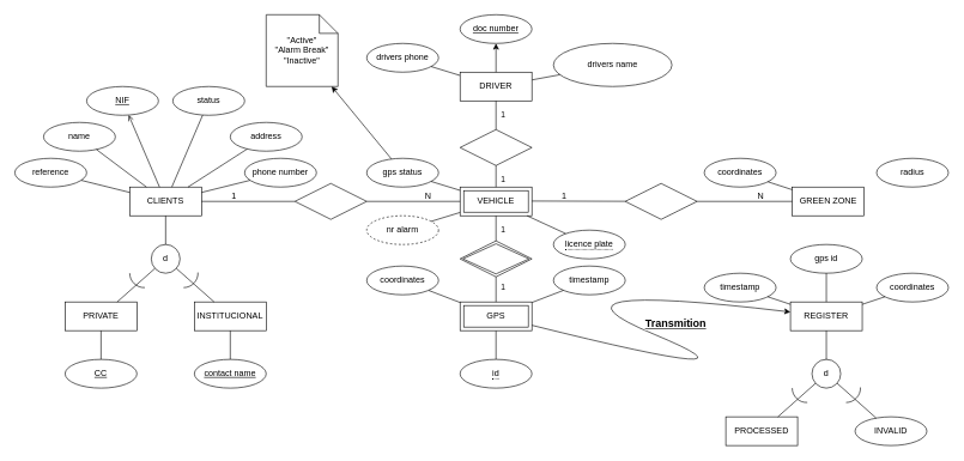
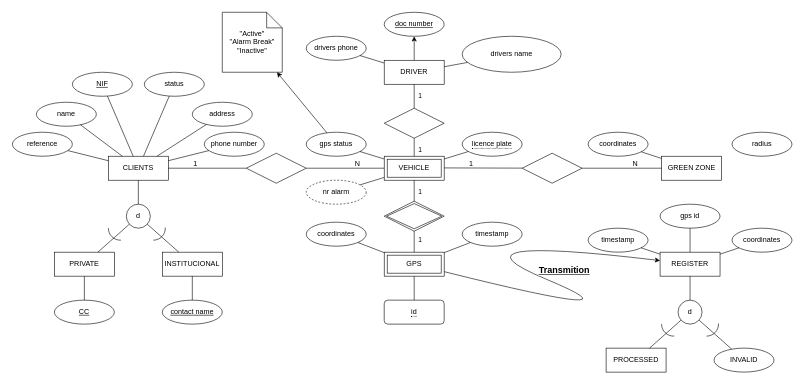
  <mxCell id="0" />
  <mxCell id="1" parent="0" />
  <mxCell id="2" value="CLIENTS" style="whiteSpace=wrap;html=1;align=center;" parent="1" vertex="1"><mxGeometry x="180" y="260" width="100" height="40" as="geometry" /></mxCell>
  <mxCell id="3" value="NIF" style="ellipse;whiteSpace=wrap;html=1;align=center;fontStyle=4;" parent="1" vertex="1"><mxGeometry x="120" y="120" width="100" height="40" as="geometry" /></mxCell>
  <mxCell id="4" value="PRIVATE" style="whiteSpace=wrap;html=1;align=center;" parent="1" vertex="1"><mxGeometry x="90" y="420" width="100" height="40" as="geometry" /></mxCell>
  <mxCell id="5" value="INSTITUCIONAL" style="whiteSpace=wrap;html=1;align=center;" parent="1" vertex="1"><mxGeometry x="270" y="420" width="100" height="40" as="geometry" /></mxCell>
  <mxCell id="6" value="name" style="ellipse;whiteSpace=wrap;html=1;align=center;" parent="1" vertex="1"><mxGeometry x="60" y="170" width="100" height="40" as="geometry" /></mxCell>
  <mxCell id="7" value="address" style="ellipse;whiteSpace=wrap;html=1;align=center;" parent="1" vertex="1"><mxGeometry x="320" y="170" width="100" height="40" as="geometry" /></mxCell>
  <mxCell id="8" value="phone number" style="ellipse;whiteSpace=wrap;html=1;align=center;" parent="1" vertex="1"><mxGeometry x="340" y="220" width="100" height="40" as="geometry" /></mxCell>
  <mxCell id="9" value="CC" style="ellipse;whiteSpace=wrap;html=1;align=center;fontStyle=4;" parent="1" vertex="1"><mxGeometry x="90" y="500" width="100" height="40" as="geometry" /></mxCell>
  <mxCell id="10" value="contact name" style="ellipse;whiteSpace=wrap;html=1;align=center;fontStyle=4;" parent="1" vertex="1"><mxGeometry x="270" y="500" width="100" height="40" as="geometry" /></mxCell>
- <mxCell id="11" value="" style="endArrow=open;html=1;rounded=0;" parent="1" source="2" target="3" edge="1"><mxGeometry width="50" height="50" relative="1" as="geometry"><mxPoint x="230" y="410" as="sourcePoint" /><mxPoint x="280" y="360" as="targetPoint" /></mxGeometry></mxCell>
+ <mxCell id="11" value="" style="endArrow=none;html=1;rounded=0;" parent="1" source="2" target="3" edge="1"><mxGeometry width="50" height="50" relative="1" as="geometry"><mxPoint x="230" y="410" as="sourcePoint" /><mxPoint x="280" y="360" as="targetPoint" /></mxGeometry></mxCell>
  <mxCell id="12" value="" style="endArrow=none;html=1;rounded=0;" parent="1" source="2" target="6" edge="1"><mxGeometry width="50" height="50" relative="1" as="geometry"><mxPoint x="190" y="278.235" as="sourcePoint" /><mxPoint x="113.097" y="260.14" as="targetPoint" /></mxGeometry></mxCell>
  <mxCell id="13" value="" style="endArrow=none;html=1;rounded=0;" parent="1" source="2" target="7" edge="1"><mxGeometry width="50" height="50" relative="1" as="geometry"><mxPoint x="222.5" y="270" as="sourcePoint" /><mxPoint x="186.518" y="228.877" as="targetPoint" /></mxGeometry></mxCell>
  <mxCell id="14" value="" style="endArrow=none;html=1;rounded=0;" parent="1" source="2" target="8" edge="1"><mxGeometry width="50" height="50" relative="1" as="geometry"><mxPoint x="257.5" y="270" as="sourcePoint" /><mxPoint x="293.482" y="228.877" as="targetPoint" /></mxGeometry></mxCell>
  <mxCell id="15" value="" style="endArrow=none;html=1;rounded=0;" parent="1" source="4" target="9" edge="1"><mxGeometry width="50" height="50" relative="1" as="geometry"><mxPoint x="290" y="318.235" as="sourcePoint" /><mxPoint x="366.903" y="300.14" as="targetPoint" /></mxGeometry></mxCell>
  <mxCell id="16" value="" style="endArrow=none;html=1;rounded=0;" parent="1" source="5" target="10" edge="1"><mxGeometry width="50" height="50" relative="1" as="geometry"><mxPoint x="150" y="470" as="sourcePoint" /><mxPoint x="150" y="510" as="targetPoint" /></mxGeometry></mxCell>
  <mxCell id="17" value="d" style="ellipse;whiteSpace=wrap;html=1;aspect=fixed;" parent="1" vertex="1"><mxGeometry x="210" y="340" width="40" height="40" as="geometry" /></mxCell>
  <mxCell id="18" value="" style="endArrow=none;html=1;rounded=0;" parent="1" source="17" target="2" edge="1"><mxGeometry width="50" height="50" relative="1" as="geometry"><mxPoint x="230" y="370" as="sourcePoint" /><mxPoint x="280" y="360" as="targetPoint" /></mxGeometry></mxCell>
  <mxCell id="19" value="" style="endArrow=none;html=1;rounded=0;" parent="1" source="17" target="4" edge="1"><mxGeometry width="50" height="50" relative="1" as="geometry"><mxPoint x="240" y="350" as="sourcePoint" /><mxPoint x="240" y="310" as="targetPoint" /></mxGeometry></mxCell>
  <mxCell id="20" value="" style="endArrow=none;html=1;rounded=0;" parent="1" source="17" target="5" edge="1"><mxGeometry width="50" height="50" relative="1" as="geometry"><mxPoint x="225.101" y="383.342" as="sourcePoint" /><mxPoint x="172.5" y="430" as="targetPoint" /></mxGeometry></mxCell>
  <mxCell id="21" value="" style="verticalLabelPosition=bottom;verticalAlign=top;html=1;shape=mxgraph.basic.arc;startAngle=0.242;endAngle=0.5;" parent="1" vertex="1"><mxGeometry x="235" y="360" width="40" height="40" as="geometry" /></mxCell>
  <mxCell id="22" value="" style="verticalLabelPosition=bottom;verticalAlign=top;html=1;shape=mxgraph.basic.arc;startAngle=0.242;endAngle=0.5;rotation=90;" parent="1" vertex="1"><mxGeometry x="180" y="360" width="40" height="40" as="geometry" /></mxCell>
  <mxCell id="23" value="VEHICLE" style="shape=ext;margin=3;double=1;whiteSpace=wrap;html=1;align=center;" parent="1" vertex="1"><mxGeometry x="640" y="260" width="100" height="40" as="geometry" /></mxCell>
  <mxCell id="24" value="drivers name" style="ellipse;whiteSpace=wrap;html=1;align=center;" parent="1" vertex="1"><mxGeometry x="770" y="60" width="165" height="60" as="geometry" /></mxCell>
  <mxCell id="25" value="drivers phone" style="ellipse;whiteSpace=wrap;html=1;align=center;" parent="1" vertex="1"><mxGeometry x="510" y="60" width="100" height="40" as="geometry" /></mxCell>
  <mxCell id="26" value="gps status" style="ellipse;whiteSpace=wrap;html=1;align=center;" parent="1" vertex="1"><mxGeometry x="510" y="220" width="100" height="40" as="geometry" /></mxCell>
  <mxCell id="27" value="&quot;Active&quot;&lt;br&gt;&quot;Alarm Break&quot;&lt;br&gt;&quot;Inactive&quot;" style="shape=note;size=26;whiteSpace=wrap;html=1;" parent="1" vertex="1"><mxGeometry x="370" y="20" width="100" height="100" as="geometry" /></mxCell>
  <mxCell id="28" value="" style="endArrow=none;html=1;rounded=0;" parent="1" source="23" target="26" edge="1"><mxGeometry width="50" height="50" relative="1" as="geometry"><mxPoint x="680" y="310" as="sourcePoint" /><mxPoint x="730" y="260" as="targetPoint" /></mxGeometry></mxCell>
  <mxCell id="29" value="" style="endArrow=none;html=1;rounded=0;" parent="1" source="69" target="24" edge="1"><mxGeometry width="50" height="50" relative="1" as="geometry"><mxPoint x="650" y="400" as="sourcePoint" /><mxPoint x="590" y="400" as="targetPoint" /></mxGeometry></mxCell>
  <mxCell id="30" value="" style="endArrow=none;html=1;rounded=0;" parent="1" source="23" target="64" edge="1"><mxGeometry width="50" height="50" relative="1" as="geometry"><mxPoint x="700" y="270" as="sourcePoint" /><mxPoint x="687" y="190" as="targetPoint" /></mxGeometry></mxCell>
  <mxCell id="31" value="" style="endArrow=none;html=1;rounded=0;" parent="1" source="69" target="25" edge="1"><mxGeometry width="50" height="50" relative="1" as="geometry"><mxPoint x="740" y="380" as="sourcePoint" /><mxPoint x="788.765" y="355.617" as="targetPoint" /></mxGeometry></mxCell>
  <mxCell id="32" value="" style="endArrow=classic;html=1;rounded=0;" parent="1" source="26" target="27" edge="1"><mxGeometry width="50" height="50" relative="1" as="geometry"><mxPoint x="680" y="310" as="sourcePoint" /><mxPoint x="730" y="260" as="targetPoint" /></mxGeometry></mxCell>
  <mxCell id="33" value="" style="endArrow=none;html=1;rounded=0;startArrow=none;" parent="1" source="78" target="23" edge="1"><mxGeometry relative="1" as="geometry"><mxPoint x="300" y="260" as="sourcePoint" /><mxPoint x="460" y="260" as="targetPoint" /></mxGeometry></mxCell>
  <mxCell id="34" value="N" style="resizable=0;html=1;align=right;verticalAlign=bottom;" parent="33" connectable="0" vertex="1"><mxGeometry x="1" relative="1" as="geometry"><mxPoint x="-40" as="offset" /></mxGeometry></mxCell>
  <mxCell id="35" value="timestamp" style="ellipse;whiteSpace=wrap;html=1;align=center;" parent="1" vertex="1"><mxGeometry x="770" y="370" width="100" height="40" as="geometry" /></mxCell>
  <mxCell id="36" value="coordinates" style="ellipse;whiteSpace=wrap;html=1;align=center;" parent="1" vertex="1"><mxGeometry x="510" y="370" width="100" height="40" as="geometry" /></mxCell>
  <mxCell id="37" value="" style="endArrow=none;html=1;rounded=0;" parent="1" source="48" target="65" edge="1"><mxGeometry width="50" height="50" relative="1" as="geometry"><mxPoint x="690" y="440" as="sourcePoint" /><mxPoint x="690" y="500" as="targetPoint" /></mxGeometry></mxCell>
  <mxCell id="38" value="" style="endArrow=none;html=1;rounded=0;" parent="1" source="48" target="35" edge="1"><mxGeometry width="50" height="50" relative="1" as="geometry"><mxPoint x="700" y="430" as="sourcePoint" /><mxPoint x="700" y="390" as="targetPoint" /></mxGeometry></mxCell>
  <mxCell id="39" value="" style="endArrow=none;html=1;rounded=0;" parent="1" source="48" target="36" edge="1"><mxGeometry width="50" height="50" relative="1" as="geometry"><mxPoint x="680" y="470" as="sourcePoint" /><mxPoint x="730" y="420" as="targetPoint" /></mxGeometry></mxCell>
  <mxCell id="40" value="reference" style="ellipse;whiteSpace=wrap;html=1;align=center;" parent="1" vertex="1"><mxGeometry x="20" y="220" width="100" height="40" as="geometry" /></mxCell>
  <mxCell id="41" value="" style="endArrow=none;html=1;rounded=0;" parent="1" source="2" target="40" edge="1"><mxGeometry width="50" height="50" relative="1" as="geometry"><mxPoint x="660" y="290" as="sourcePoint" /><mxPoint x="710" y="240" as="targetPoint" /></mxGeometry></mxCell>
  <mxCell id="42" value="GREEN ZONE" style="whiteSpace=wrap;html=1;align=center;" parent="1" vertex="1"><mxGeometry x="1102.5" y="260" width="100" height="40" as="geometry" /></mxCell>
  <mxCell id="43" value="coordinates" style="ellipse;whiteSpace=wrap;html=1;align=center;" parent="1" vertex="1"><mxGeometry x="980" y="220" width="100" height="40" as="geometry" /></mxCell>
  <mxCell id="44" value="radius" style="ellipse;whiteSpace=wrap;html=1;align=center;" parent="1" vertex="1"><mxGeometry x="1220" y="220" width="100" height="40" as="geometry" /></mxCell>
  <mxCell id="45" value="" style="endArrow=none;html=1;rounded=0;" parent="1" source="42" target="43" edge="1"><mxGeometry width="50" height="50" relative="1" as="geometry"><mxPoint x="1210" y="273.333" as="sourcePoint" /><mxPoint x="1241.589" y="262.804" as="targetPoint" /></mxGeometry></mxCell>
  <mxCell id="46" value="status" style="ellipse;whiteSpace=wrap;html=1;align=center;" parent="1" vertex="1"><mxGeometry x="240" y="120" width="100" height="40" as="geometry" /></mxCell>
  <mxCell id="47" value="" style="endArrow=none;html=1;rounded=0;" parent="1" source="2" target="46" edge="1"><mxGeometry width="50" height="50" relative="1" as="geometry"><mxPoint x="232.5" y="270" as="sourcePoint" /><mxPoint x="187.417" y="149.779" as="targetPoint" /></mxGeometry></mxCell>
  <mxCell id="48" value="GPS" style="shape=ext;margin=3;double=1;whiteSpace=wrap;html=1;align=center;" parent="1" vertex="1"><mxGeometry x="640" y="420" width="100" height="40" as="geometry" /></mxCell>
  <mxCell id="49" value="PROCESSED" style="whiteSpace=wrap;html=1;align=center;" parent="1" vertex="1"><mxGeometry x="1010" y="580" width="100" height="40" as="geometry" /></mxCell>
  <mxCell id="50" value="REGISTER" style="whiteSpace=wrap;html=1;align=center;" parent="1" vertex="1"><mxGeometry x="1100" y="420" width="100" height="40" as="geometry" /></mxCell>
  <mxCell id="51" value="INVALID" style="ellipse;whiteSpace=wrap;html=1;align=center;" parent="1" vertex="1"><mxGeometry x="1190" y="580" width="100" height="40" as="geometry" /></mxCell>
  <mxCell id="52" value="timestamp" style="ellipse;whiteSpace=wrap;html=1;align=center;" parent="1" vertex="1"><mxGeometry x="980" y="380" width="100" height="40" as="geometry" /></mxCell>
  <mxCell id="53" value="gps id" style="ellipse;whiteSpace=wrap;html=1;align=center;" parent="1" vertex="1"><mxGeometry x="1100" y="340" width="100" height="40" as="geometry" /></mxCell>
  <mxCell id="54" value="coordinates" style="ellipse;whiteSpace=wrap;html=1;align=center;" parent="1" vertex="1"><mxGeometry x="1220" y="380" width="100" height="40" as="geometry" /></mxCell>
  <mxCell id="55" value="" style="endArrow=none;html=1;rounded=0;" parent="1" source="49" target="57" edge="1"><mxGeometry width="50" height="50" relative="1" as="geometry"><mxPoint x="1020" y="580" as="sourcePoint" /><mxPoint x="1140" y="520" as="targetPoint" /></mxGeometry></mxCell>
  <mxCell id="56" value="" style="endArrow=none;html=1;rounded=0;" parent="1" source="57" target="51" edge="1"><mxGeometry width="50" height="50" relative="1" as="geometry"><mxPoint x="1160" y="520" as="sourcePoint" /><mxPoint x="1150" y="530" as="targetPoint" /></mxGeometry></mxCell>
  <mxCell id="57" value="d" style="ellipse;whiteSpace=wrap;html=1;aspect=fixed;" parent="1" vertex="1"><mxGeometry x="1130" y="500" width="40" height="40" as="geometry" /></mxCell>
  <mxCell id="58" value="" style="endArrow=none;html=1;rounded=0;" parent="1" source="57" target="50" edge="1"><mxGeometry width="50" height="50" relative="1" as="geometry"><mxPoint x="1150" y="650" as="sourcePoint" /><mxPoint x="1200" y="600" as="targetPoint" /></mxGeometry></mxCell>
  <mxCell id="59" value="" style="endArrow=none;html=1;rounded=0;" parent="1" source="50" target="54" edge="1"><mxGeometry width="50" height="50" relative="1" as="geometry"><mxPoint x="1150" y="650" as="sourcePoint" /><mxPoint x="1200" y="600" as="targetPoint" /></mxGeometry></mxCell>
  <mxCell id="60" value="" style="endArrow=none;html=1;rounded=0;" parent="1" source="50" target="52" edge="1"><mxGeometry width="50" height="50" relative="1" as="geometry"><mxPoint x="1150" y="650" as="sourcePoint" /><mxPoint x="1200" y="600" as="targetPoint" /></mxGeometry></mxCell>
  <mxCell id="61" value="" style="endArrow=none;html=1;rounded=0;" parent="1" source="50" target="53" edge="1"><mxGeometry width="50" height="50" relative="1" as="geometry"><mxPoint x="1150" y="650" as="sourcePoint" /><mxPoint x="1200" y="600" as="targetPoint" /></mxGeometry></mxCell>
  <mxCell id="62" value="" style="verticalLabelPosition=bottom;verticalAlign=top;html=1;shape=mxgraph.basic.arc;startAngle=0.242;endAngle=0.5;" parent="1" vertex="1"><mxGeometry x="1157.5" y="520" width="40" height="40" as="geometry" /></mxCell>
  <mxCell id="63" value="" style="verticalLabelPosition=bottom;verticalAlign=top;html=1;shape=mxgraph.basic.arc;startAngle=0.242;endAngle=0.5;rotation=90;" parent="1" vertex="1"><mxGeometry x="1102.5" y="520" width="40" height="40" as="geometry" /></mxCell>
- <mxCell id="64" value="&lt;span style=&quot;border-bottom: 1px dotted&quot;&gt;licence plate&lt;br&gt;&lt;/span&gt;" style="ellipse;whiteSpace=wrap;html=1;align=center;" parent="1" vertex="1"><mxGeometry x="770" y="320" width="100" height="40" as="geometry" /></mxCell>
- <mxCell id="65" value="&lt;span style=&quot;border-bottom: 1px dotted&quot;&gt;id&lt;/span&gt;" style="ellipse;whiteSpace=wrap;html=1;align=center;" parent="1" vertex="1"><mxGeometry x="640" y="500" width="100" height="40" as="geometry" /></mxCell>
+ <mxCell id="64" value="&lt;span style=&quot;border-bottom: 1px dotted&quot;&gt;licence plate&lt;br&gt;&lt;/span&gt;" style="ellipse;whiteSpace=wrap;html=1;align=center;" parent="1" vertex="1"><mxGeometry x="770" y="220" width="100" height="40" as="geometry" /></mxCell>
+ <mxCell id="65" value="&lt;span style=&quot;border-bottom: 1px dotted&quot;&gt;id&lt;/span&gt;" style="whiteSpace=wrap;html=1;align=center;rounded=1;" parent="1" vertex="1"><mxGeometry x="640" y="500" width="100" height="40" as="geometry" /></mxCell>
  <mxCell id="66" value="" style="shape=rhombus;double=1;perimeter=rhombusPerimeter;whiteSpace=wrap;html=1;align=center;" parent="1" vertex="1"><mxGeometry x="640" y="335" width="100" height="50" as="geometry" /></mxCell>
  <mxCell id="67" value="1" style="endArrow=none;html=1;rounded=0;" parent="1" source="66" target="23" edge="1"><mxGeometry x="-0.143" y="-10" width="50" height="50" relative="1" as="geometry"><mxPoint x="570" y="390" as="sourcePoint" /><mxPoint x="620" y="340" as="targetPoint" /><mxPoint as="offset" /></mxGeometry></mxCell>
  <mxCell id="68" value="1" style="endArrow=none;html=1;rounded=0;" parent="1" source="48" target="66" edge="1"><mxGeometry x="0.143" y="-10" width="50" height="50" relative="1" as="geometry"><mxPoint x="570" y="390" as="sourcePoint" /><mxPoint x="620" y="340" as="targetPoint" /><mxPoint as="offset" /></mxGeometry></mxCell>
  <mxCell id="69" value="DRIVER" style="whiteSpace=wrap;html=1;align=center;" parent="1" vertex="1"><mxGeometry x="640" y="100" width="100" height="40" as="geometry" /></mxCell>
  <mxCell id="70" value="" style="shape=rhombus;perimeter=rhombusPerimeter;whiteSpace=wrap;html=1;align=center;" parent="1" vertex="1"><mxGeometry x="640" y="180" width="100" height="50" as="geometry" /></mxCell>
  <mxCell id="71" value="1" style="endArrow=none;html=1;rounded=0;" parent="1" source="23" target="70" edge="1"><mxGeometry x="-0.333" y="-10" width="50" height="50" relative="1" as="geometry"><mxPoint x="690" y="290" as="sourcePoint" /><mxPoint x="740" y="240" as="targetPoint" /><Array as="points" /><mxPoint as="offset" /></mxGeometry></mxCell>
  <mxCell id="72" value="1" style="endArrow=none;html=1;rounded=0;" parent="1" source="70" target="69" edge="1"><mxGeometry y="-10" width="50" height="50" relative="1" as="geometry"><mxPoint x="790" y="130" as="sourcePoint" /><mxPoint x="740" y="240" as="targetPoint" /><mxPoint as="offset" /></mxGeometry></mxCell>
  <mxCell id="73" value="" style="endArrow=none;html=1;rounded=0;startArrow=none;" parent="1" source="75" target="42" edge="1"><mxGeometry relative="1" as="geometry"><mxPoint x="740" y="279.5" as="sourcePoint" /><mxPoint x="1100" y="279.5" as="targetPoint" /></mxGeometry></mxCell>
  <mxCell id="74" value="N" style="resizable=0;html=1;align=right;verticalAlign=bottom;" parent="73" connectable="0" vertex="1"><mxGeometry x="1" relative="1" as="geometry"><mxPoint x="-40" as="offset" /></mxGeometry></mxCell>
  <mxCell id="75" value="" style="shape=rhombus;perimeter=rhombusPerimeter;whiteSpace=wrap;html=1;align=center;" parent="1" vertex="1"><mxGeometry x="870" y="255" width="100" height="50" as="geometry" /></mxCell>
  <mxCell id="76" value="" style="endArrow=none;html=1;rounded=0;" parent="1" target="75" edge="1"><mxGeometry relative="1" as="geometry"><mxPoint x="740" y="279.5" as="sourcePoint" /><mxPoint x="1100" y="279.5" as="targetPoint" /></mxGeometry></mxCell>
  <mxCell id="77" value="1" style="resizable=0;html=1;align=left;verticalAlign=bottom;" parent="76" connectable="0" vertex="1"><mxGeometry x="-1" relative="1" as="geometry"><mxPoint x="40" as="offset" /></mxGeometry></mxCell>
  <mxCell id="78" value="" style="shape=rhombus;perimeter=rhombusPerimeter;whiteSpace=wrap;html=1;align=center;" parent="1" vertex="1"><mxGeometry x="410" y="255" width="100" height="50" as="geometry" /></mxCell>
  <mxCell id="79" value="" style="endArrow=none;html=1;rounded=0;" parent="1" source="2" target="78" edge="1"><mxGeometry relative="1" as="geometry"><mxPoint x="280" y="280" as="sourcePoint" /><mxPoint x="640" y="280" as="targetPoint" /></mxGeometry></mxCell>
  <mxCell id="80" value="1" style="resizable=0;html=1;align=left;verticalAlign=bottom;" parent="79" connectable="0" vertex="1"><mxGeometry x="-1" relative="1" as="geometry"><mxPoint x="40" as="offset" /></mxGeometry></mxCell>
  <mxCell id="81" value="doc number" style="ellipse;whiteSpace=wrap;html=1;align=center;fontStyle=4;" parent="1" vertex="1"><mxGeometry x="640" y="20" width="100" height="40" as="geometry" /></mxCell>
  <mxCell id="82" value="" style="endArrow=classic;html=1;rounded=0;" parent="1" source="69" target="81" edge="1"><mxGeometry width="50" height="50" relative="1" as="geometry"><mxPoint x="690" y="400" as="sourcePoint" /><mxPoint x="740" y="350" as="targetPoint" /></mxGeometry></mxCell>
  <mxCell id="83" value="nr alarm" style="ellipse;whiteSpace=wrap;html=1;align=center;dashed=1;" parent="1" vertex="1"><mxGeometry x="510" y="300" width="100" height="40" as="geometry" /></mxCell>
  <mxCell id="84" value="" style="endArrow=none;html=1;rounded=0;" parent="1" source="23" target="83" edge="1"><mxGeometry width="50" height="50" relative="1" as="geometry"><mxPoint x="690" y="290" as="sourcePoint" /><mxPoint x="740" y="240" as="targetPoint" /></mxGeometry></mxCell>
  <mxCell id="85" value="Transmition" style="curved=1;endArrow=classic;html=1;rounded=0;fontSize=15;fontStyle=5" parent="1" source="48" target="50" edge="1"><mxGeometry x="-0.05" y="-25" width="50" height="50" relative="1" as="geometry"><mxPoint x="760" y="430" as="sourcePoint" /><mxPoint x="1090" y="360" as="targetPoint" /><Array as="points"><mxPoint x="1090" y="540" /><mxPoint x="730" y="390" /></Array><mxPoint as="offset" /></mxGeometry></mxCell>
